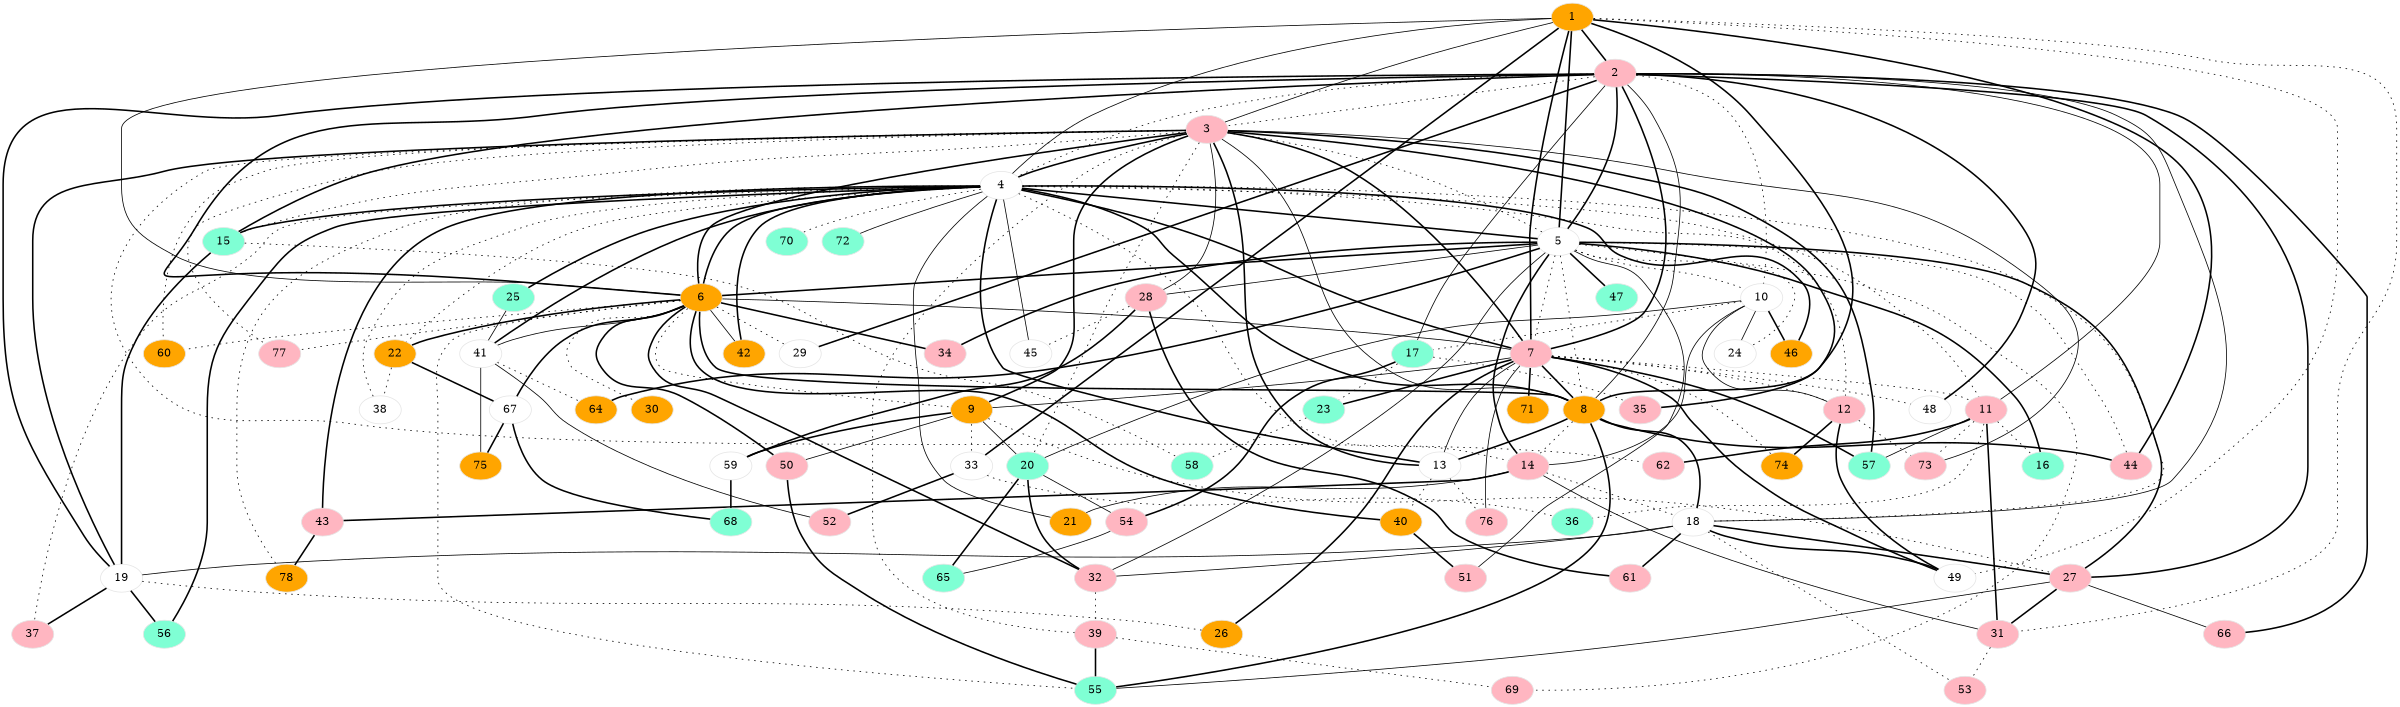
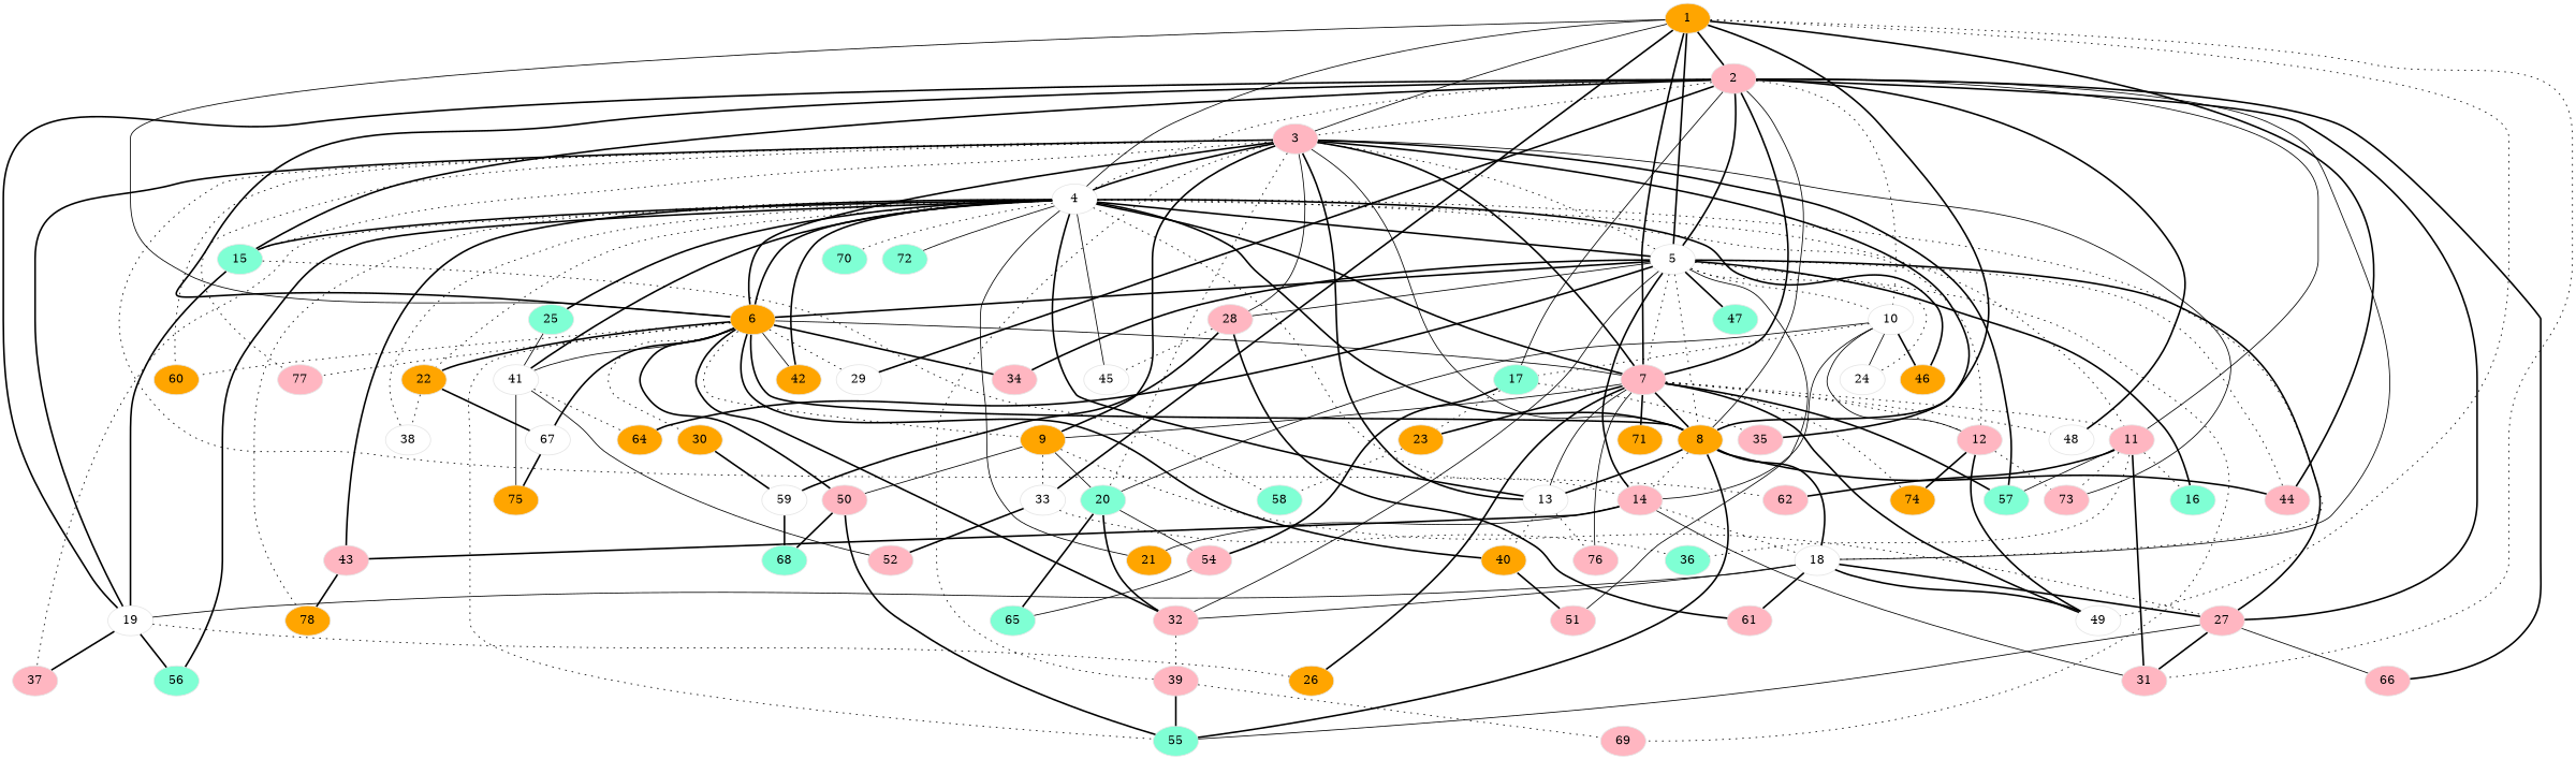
  graph {
    node [color=gray90 fillcolor=lightpink style=filled]
    edge [style=bold weight=1.0]
    1 [fillcolor=orange]
    2
    3
    4 [fillcolor=white]
    5 [fillcolor=white]
    6 [fillcolor=orange]
    7
    8 [fillcolor=orange]
    31
    33 [fillcolor=white]
    44
    49 [fillcolor=white]
    10 [fillcolor=white]
    11
    15 [fillcolor=aquamarine]
    17 [fillcolor=aquamarine]
    18 [fillcolor=white]
    19 [fillcolor=white]
    27
    29 [fillcolor=white]
    48 [fillcolor=white]
    66
    9 [fillcolor=orange]
    13 [fillcolor=white]
    20 [fillcolor=aquamarine]
    28
    35
    39
    57 [fillcolor=aquamarine]
    60 [fillcolor=orange]
    62
    73
    77
    12
    14
    21 [fillcolor=orange]
    22 [fillcolor=orange]
    25 [fillcolor=aquamarine]
    37
    38 [fillcolor=white]
    41 [fillcolor=white]
    42 [fillcolor=orange]
    43
    45 [fillcolor=white]
    46 [fillcolor=orange]
    56 [fillcolor=aquamarine]
    70 [fillcolor=aquamarine]
    72 [fillcolor=aquamarine]
    78 [fillcolor=orange]
    16 [fillcolor=aquamarine]
    24 [fillcolor=white]
    32
    34
    47 [fillcolor=aquamarine]
    51
    64 [fillcolor=orange]
    69
    30 [fillcolor=orange]
    40 [fillcolor=orange]
    50
    55 [fillcolor=aquamarine]
    67 [fillcolor=white]
-   23 [fillcolor=aquamarine]
+   23 [fillcolor=orange]
    26 [fillcolor=orange]
    71 [fillcolor=orange]
    74 [fillcolor=orange]
    76
-   53
    36 [fillcolor=aquamarine]
    52
    58 [fillcolor=aquamarine]
    54
    61
    65 [fillcolor=aquamarine]
    59 [fillcolor=white]
    75 [fillcolor=orange]
    68 [fillcolor=aquamarine]
    1 -- 2
    1 -- 3 [style=solid weight=2.0]
    1 -- 4 [style=solid weight=2.0]
    1 -- 5 [weight=2.0]
    1 -- 6 [style=solid]
    1 -- 7
    1 -- 8
    1 -- 31 [style=dotted]
    1 -- 33
    1 -- 44
    1 -- 49 [style=dotted weight=2.0]
    2 -- 3 [style=dotted weight=2.0]
    2 -- 4 [style=dotted weight=3.0]
    2 -- 5
    2 -- 6
    2 -- 7
    2 -- 8 [style=solid]
    2 -- 10 [style=dotted]
    2 -- 11 [style=solid]
    2 -- 15
    2 -- 17 [style=solid]
    2 -- 18 [style=solid]
    2 -- 19
    2 -- 27
    2 -- 29
    2 -- 48
    2 -- 66
    3 -- 4 [weight=4.0]
    3 -- 5 [style=dotted weight=3.0]
    3 -- 6 [weight=3.0]
    3 -- 7 [weight=3.0]
    3 -- 8 [style=solid weight=2.0]
    3 -- 15 [style=dotted]
    3 -- 19
    3 -- 9 [weight=3.0]
    3 -- 13
    3 -- 20 [style=dotted]
    3 -- 28 [style=solid]
    3 -- 35
    3 -- 39 [style=dotted]
    3 -- 57
    3 -- 60 [style=dotted]
    3 -- 62 [style=dotted]
    3 -- 73 [style=solid]
    3 -- 77 [style=dotted]
    4 -- 5 [weight=2.0]
    4 -- 6 [weight=2.0]
    4 -- 7 [weight=4.0]
    4 -- 8 [weight=3.0]
    4 -- 11 [style=dotted]
    4 -- 15
    4 -- 18 [style=dotted]
    4 -- 13
    4 -- 12 [style=dotted]
    4 -- 14 [style=dotted weight=3.0]
    4 -- 21 [style=solid]
    4 -- 22 [style=dotted]
    4 -- 25
    4 -- 37 [style=dotted weight=2.0]
    4 -- 38 [style=dotted]
    4 -- 41 [weight=2.0]
    4 -- 42
    4 -- 43
    4 -- 45 [style=solid]
    4 -- 46
    4 -- 56
    4 -- 70 [style=dotted]
    4 -- 72 [style=solid]
    4 -- 78 [style=dotted]
    5 -- 6
    5 -- 7 [style=dotted]
    5 -- 8 [style=dotted]
    5 -- 44 [style=dotted]
    5 -- 10 [style=dotted]
    5 -- 27
    5 -- 28 [style=solid]
    5 -- 14
    5 -- 16
    5 -- 24 [style=dotted]
    5 -- 32 [style=solid]
    5 -- 34
    5 -- 47
    5 -- 51 [style=solid]
    5 -- 64
    5 -- 69 [style=dotted]
    6 -- 7 [style=solid weight=3.0]
    6 -- 8 [weight=2.0]
    6 -- 29 [style=dotted]
    6 -- 9 [style=dotted]
    6 -- 60 [style=dotted]
    6 -- 77 [style=dotted]
    6 -- 22
    6 -- 41 [style=solid]
    6 -- 42 [style=solid]
    6 -- 32
    6 -- 34
    6 -- 30 [style=dotted]
    6 -- 40
    6 -- 50
    6 -- 55 [style=dotted]
    6 -- 67
    7 -- 8 [weight=11.0]
    7 -- 49
    7 -- 11 [style=dotted]
    7 -- 48 [style=dotted]
    7 -- 9 [style=solid]
    7 -- 13 [style=solid]
    7 -- 57 [weight=2.0]
    7 -- 12 [style=dotted]
    7 -- 23
    7 -- 26
    7 -- 71
    7 -- 74 [style=dotted]
    7 -- 76 [style=solid]
    8 -- 44
    8 -- 18
    8 -- 13
    8 -- 14 [style=dotted]
    8 -- 55
-   31 -- 53 [style=dotted]
    33 -- 36 [style=dotted]
    33 -- 52
    10 -- 17 [style=dotted]
    10 -- 20 [style=solid]
    10 -- 12 [style=solid]
    10 -- 14 [style=solid]
    10 -- 46
    10 -- 24 [style=solid]
    11 -- 31
    11 -- 57 [style=solid]
    11 -- 62
    11 -- 73 [style=dotted]
    11 -- 16 [style=dotted]
    11 -- 36 [style=dotted]
    15 -- 19
    15 -- 58 [style=dotted]
    17 -- 35 [style=dotted]
    17 -- 23 [style=dotted]
    17 -- 54
    18 -- 49
    18 -- 19 [style=solid]
    18 -- 27
    18 -- 32 [style=solid]
-   18 -- 53 [style=dotted]
    18 -- 61
    19 -- 37
    19 -- 56
    19 -- 26 [style=dotted]
    27 -- 31
    27 -- 66 [style=solid]
    27 -- 55 [style=solid]
    9 -- 33 [style=dotted]
    9 -- 27 [style=dotted]
    9 -- 20 [style=solid]
    9 -- 50 [style=solid]
    13 -- 40 [style=dotted]
    13 -- 76 [style=dotted]
    20 -- 32
    20 -- 54 [style=solid]
    20 -- 65
    28 -- 45 [style=dotted]
    28 -- 61
    28 -- 59
    39 -- 69 [style=dotted]
    39 -- 55
    12 -- 49
    12 -- 73 [style=dotted]
    12 -- 74
    14 -- 31 [style=solid]
    14 -- 18 [style=dotted]
    14 -- 21 [style=solid]
    14 -- 43
    22 -- 38 [style=dotted]
    22 -- 67
    25 -- 41 [style=solid]
    41 -- 64 [style=dotted]
    41 -- 52 [style=solid]
    41 -- 75 [style=solid]
    43 -- 78
    32 -- 39 [style=dotted]
-   9 -- 59
+   30 -- 59
    40 -- 51
    50 -- 55
    67 -- 75
-   67 -- 68
+   50 -- 68
    23 -- 58 [style=dotted]
    54 -- 65 [style=solid]
    59 -- 68
  }
